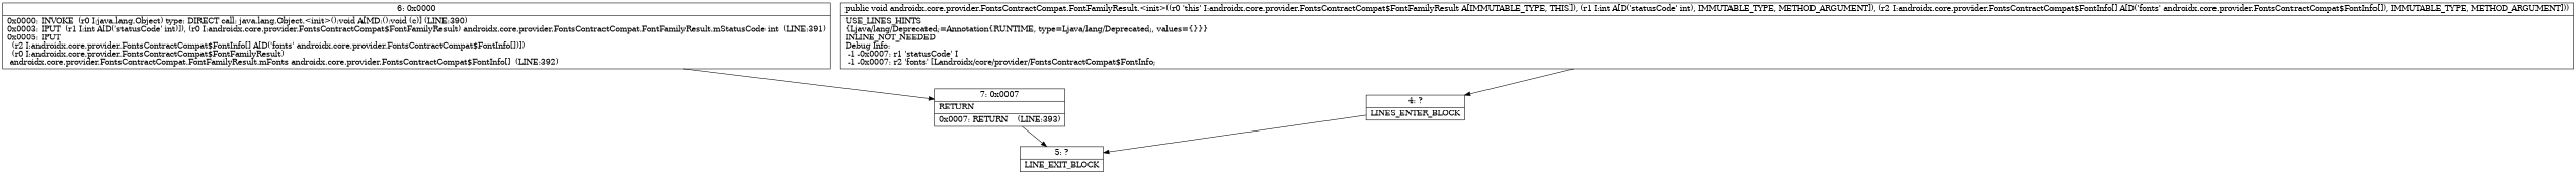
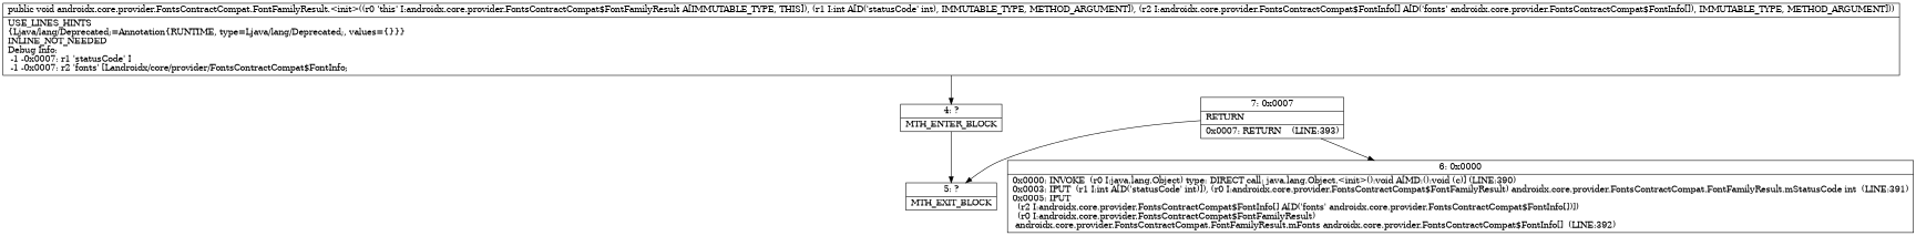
  digraph {
    node [shape=record]
-   n1 [label="{4\:\ ?|LINES_ENTER_BLOCK\l}"]
-   n2 [label="{5\:\ ?|LINE_EXIT_BLOCK\l}"]
+   n1 [label="{4\:\ ?|MTH_ENTER_BLOCK\l}"]
+   n2 [label="{5\:\ ?|MTH_EXIT_BLOCK\l}"]
    n3 [label="{6\:\ 0x0000|0x0000: INVOKE  (r0 I:java.lang.Object) type: DIRECT call: java.lang.Object.\<init\>():void A[MD:():void (c)] (LINE:390)\l0x0003: IPUT  (r1 I:int A[D('statusCode' int)]), (r0 I:androidx.core.provider.FontsContractCompat$FontFamilyResult) androidx.core.provider.FontsContractCompat.FontFamilyResult.mStatusCode int  (LINE:391)\l0x0005: IPUT  \l  (r2 I:androidx.core.provider.FontsContractCompat$FontInfo[] A[D('fonts' androidx.core.provider.FontsContractCompat$FontInfo[])])\l  (r0 I:androidx.core.provider.FontsContractCompat$FontFamilyResult)\l androidx.core.provider.FontsContractCompat.FontFamilyResult.mFonts androidx.core.provider.FontsContractCompat$FontInfo[]  (LINE:392)\l}"]
    n4 [label="{7\:\ 0x0007|RETURN\l|0x0007: RETURN    (LINE:393)\l}"]
    n5 [label="{public void androidx.core.provider.FontsContractCompat.FontFamilyResult.\<init\>((r0 'this' I:androidx.core.provider.FontsContractCompat$FontFamilyResult A[IMMUTABLE_TYPE, THIS]), (r1 I:int A[D('statusCode' int), IMMUTABLE_TYPE, METHOD_ARGUMENT]), (r2 I:androidx.core.provider.FontsContractCompat$FontInfo[] A[D('fonts' androidx.core.provider.FontsContractCompat$FontInfo[]), IMMUTABLE_TYPE, METHOD_ARGUMENT]))  | USE_LINES_HINTS\l\{Ljava\/lang\/Deprecated;=Annotation\{RUNTIME, type=Ljava\/lang\/Deprecated;, values=\{\}\}\}\lINLINE_NOT_NEEDED\lDebug Info:\l  \-1 \-0x0007: r1 'statusCode' I\l  \-1 \-0x0007: r2 'fonts' [Landroidx\/core\/provider\/FontsContractCompat$FontInfo;\l}"]
    n1 -> n2
-   n3 -> n4
+   n4 -> n3
    n4 -> n2
    n5 -> n1
  }
